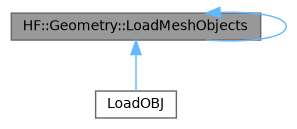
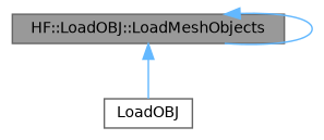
  digraph {
    rankdir=TB
    node [fontname=Helvetica fontsize=10 shape=box style=filled]
    edge [color=steelblue1 dir=back fontname=Helvetica fontsize=10 labelfontname=Helvetica labelfontsize=10 style=solid]
-   n1 [color=gray40 fillcolor=grey60 fontcolor=black height=0.2 label="HF::Geometry::LoadMeshObjects" width=0.4]
+   n1 [color=gray40 fillcolor=grey60 fontcolor=black height=0.2 label="HF::LoadOBJ::LoadMeshObjects" width=0.4]
    n2 [color=grey40 fillcolor=white height=0.2 label=LoadOBJ width=0.4]
    n1 -> n1
    n1 -> n2
  }
